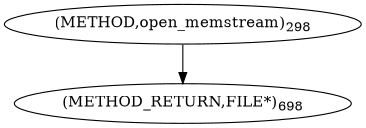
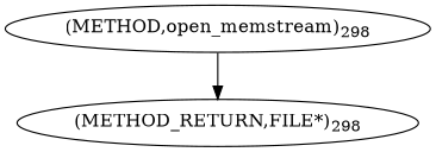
  digraph {
    n1 [label=<(METHOD,open_memstream)<SUB>298</SUB>>]
-   n2 [label=<(METHOD_RETURN,FILE*)<SUB>698</SUB>>]
+   n2 [label=<(METHOD_RETURN,FILE*)<SUB>298</SUB>>]
    n1 -> n2
  }
